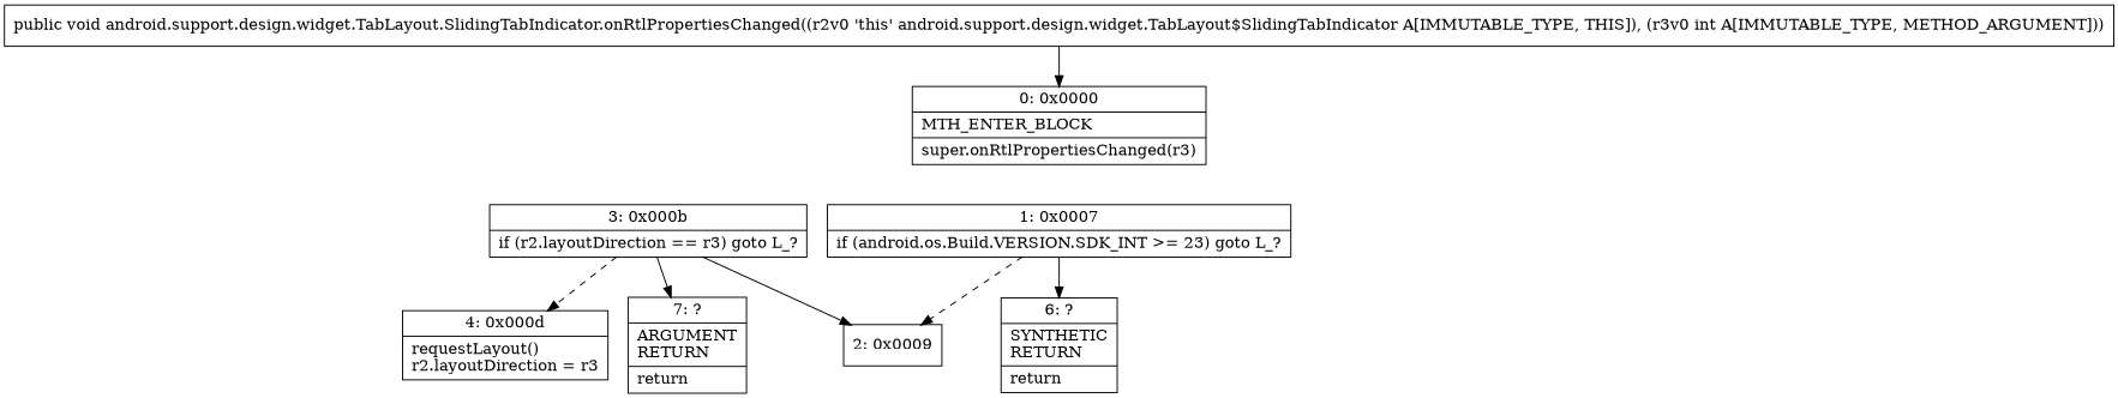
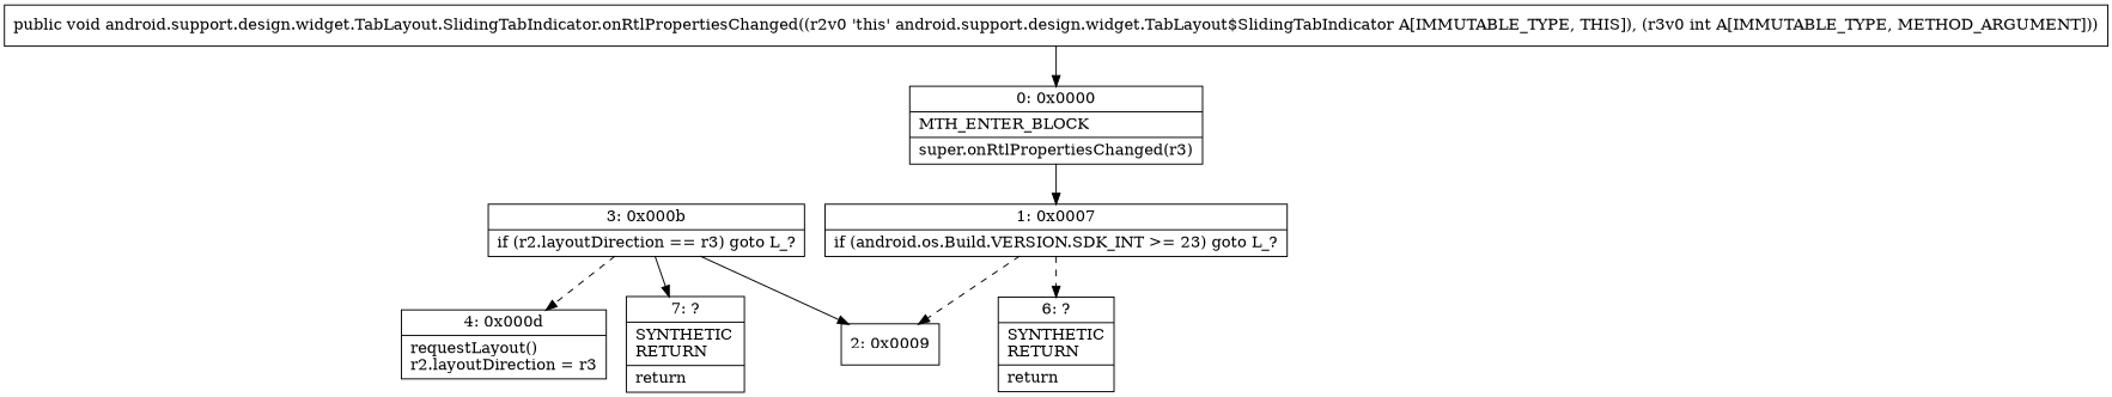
  digraph {
    node [shape=record]
    n1 [label="{0\:\ 0x0000|MTH_ENTER_BLOCK\l|super.onRtlPropertiesChanged(r3)\l}"]
    n2 [label="{1\:\ 0x0007|if (android.os.Build.VERSION.SDK_INT \>= 23) goto L_?\l}"]
    n3 [label="{2\:\ 0x0009}"]
    n4 [label="{6\:\ ?|SYNTHETIC\lRETURN\l|return\l}"]
    n5 [label="{3\:\ 0x000b|if (r2.layoutDirection == r3) goto L_?\l}"]
    n6 [label="{4\:\ 0x000d|requestLayout()\lr2.layoutDirection = r3\l}"]
-   n7 [label="{7\:\ ?|ARGUMENT\lRETURN\l|return\l}"]
+   n7 [label="{7\:\ ?|SYNTHETIC\lRETURN\l|return\l}"]
    n8 [label="{public void android.support.design.widget.TabLayout.SlidingTabIndicator.onRtlPropertiesChanged((r2v0 'this' android.support.design.widget.TabLayout$SlidingTabIndicator A[IMMUTABLE_TYPE, THIS]), (r3v0 int A[IMMUTABLE_TYPE, METHOD_ARGUMENT])) }"]
+   n1 -> n2
    n2 -> n3 [style=dashed]
-   n2 -> n4
+   n2 -> n4 [style=dashed]
    n5 -> n3
    n5 -> n6 [style=dashed]
    n5 -> n7
    n8 -> n1
  }
